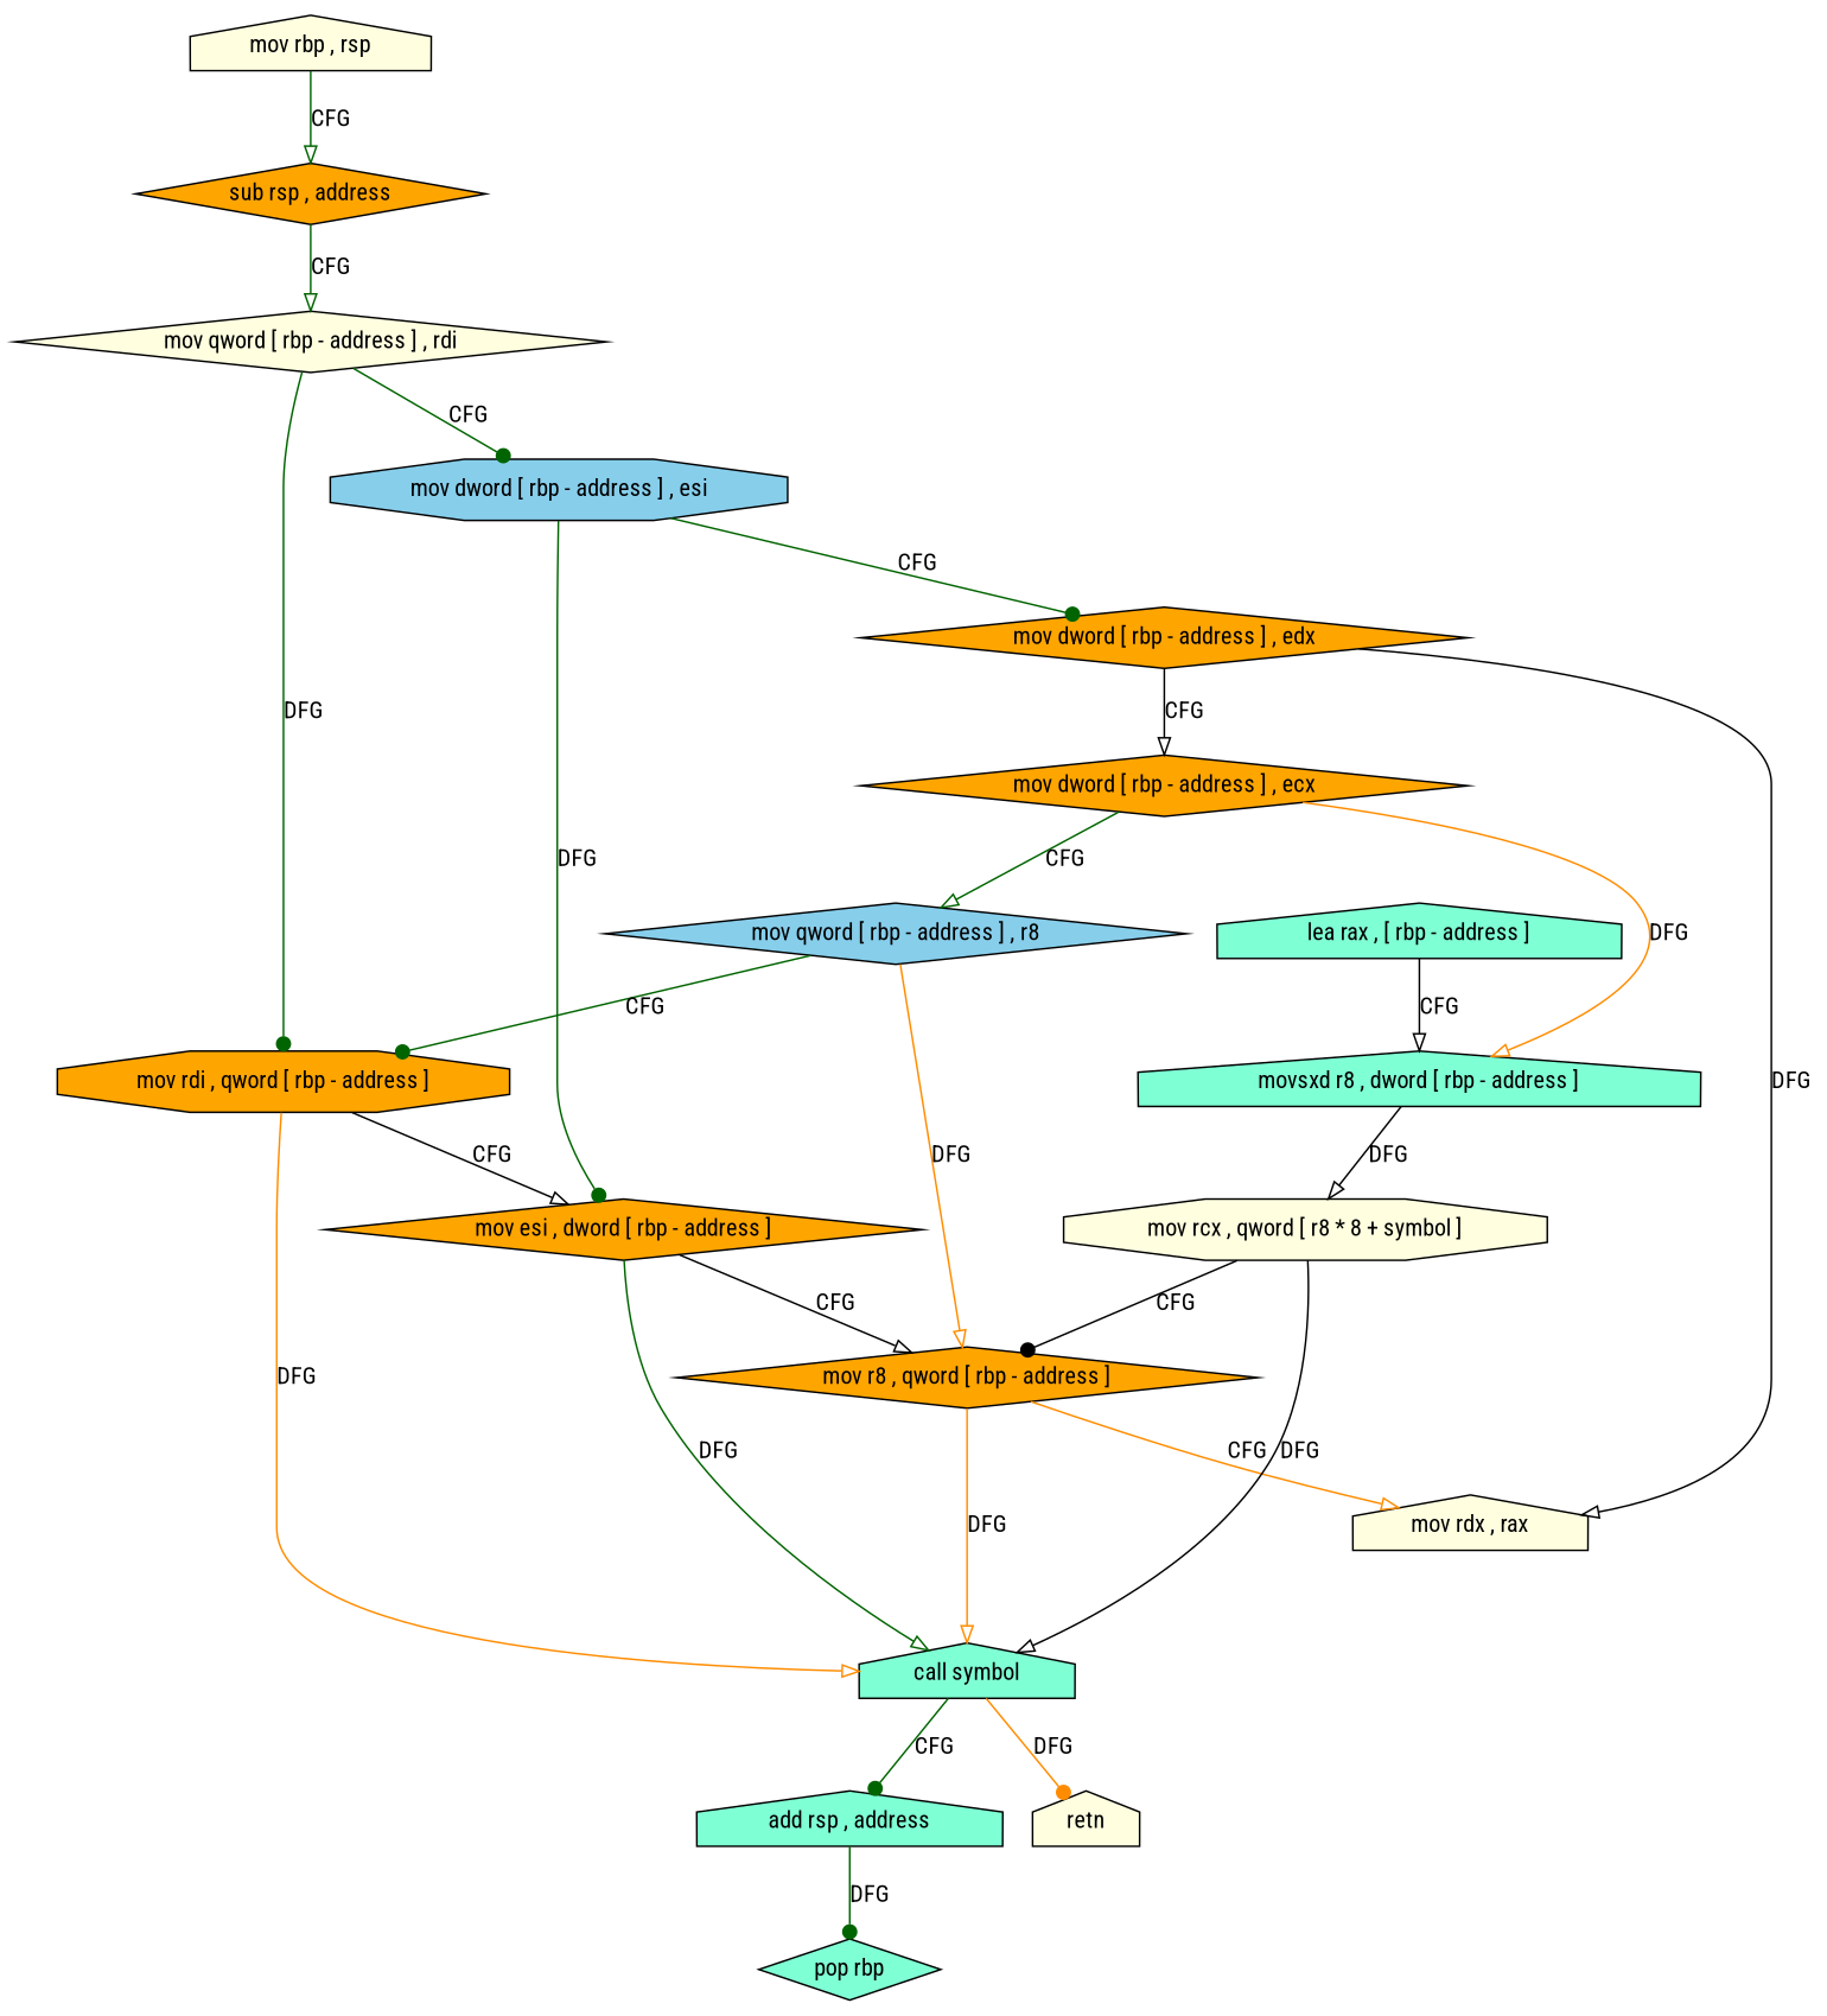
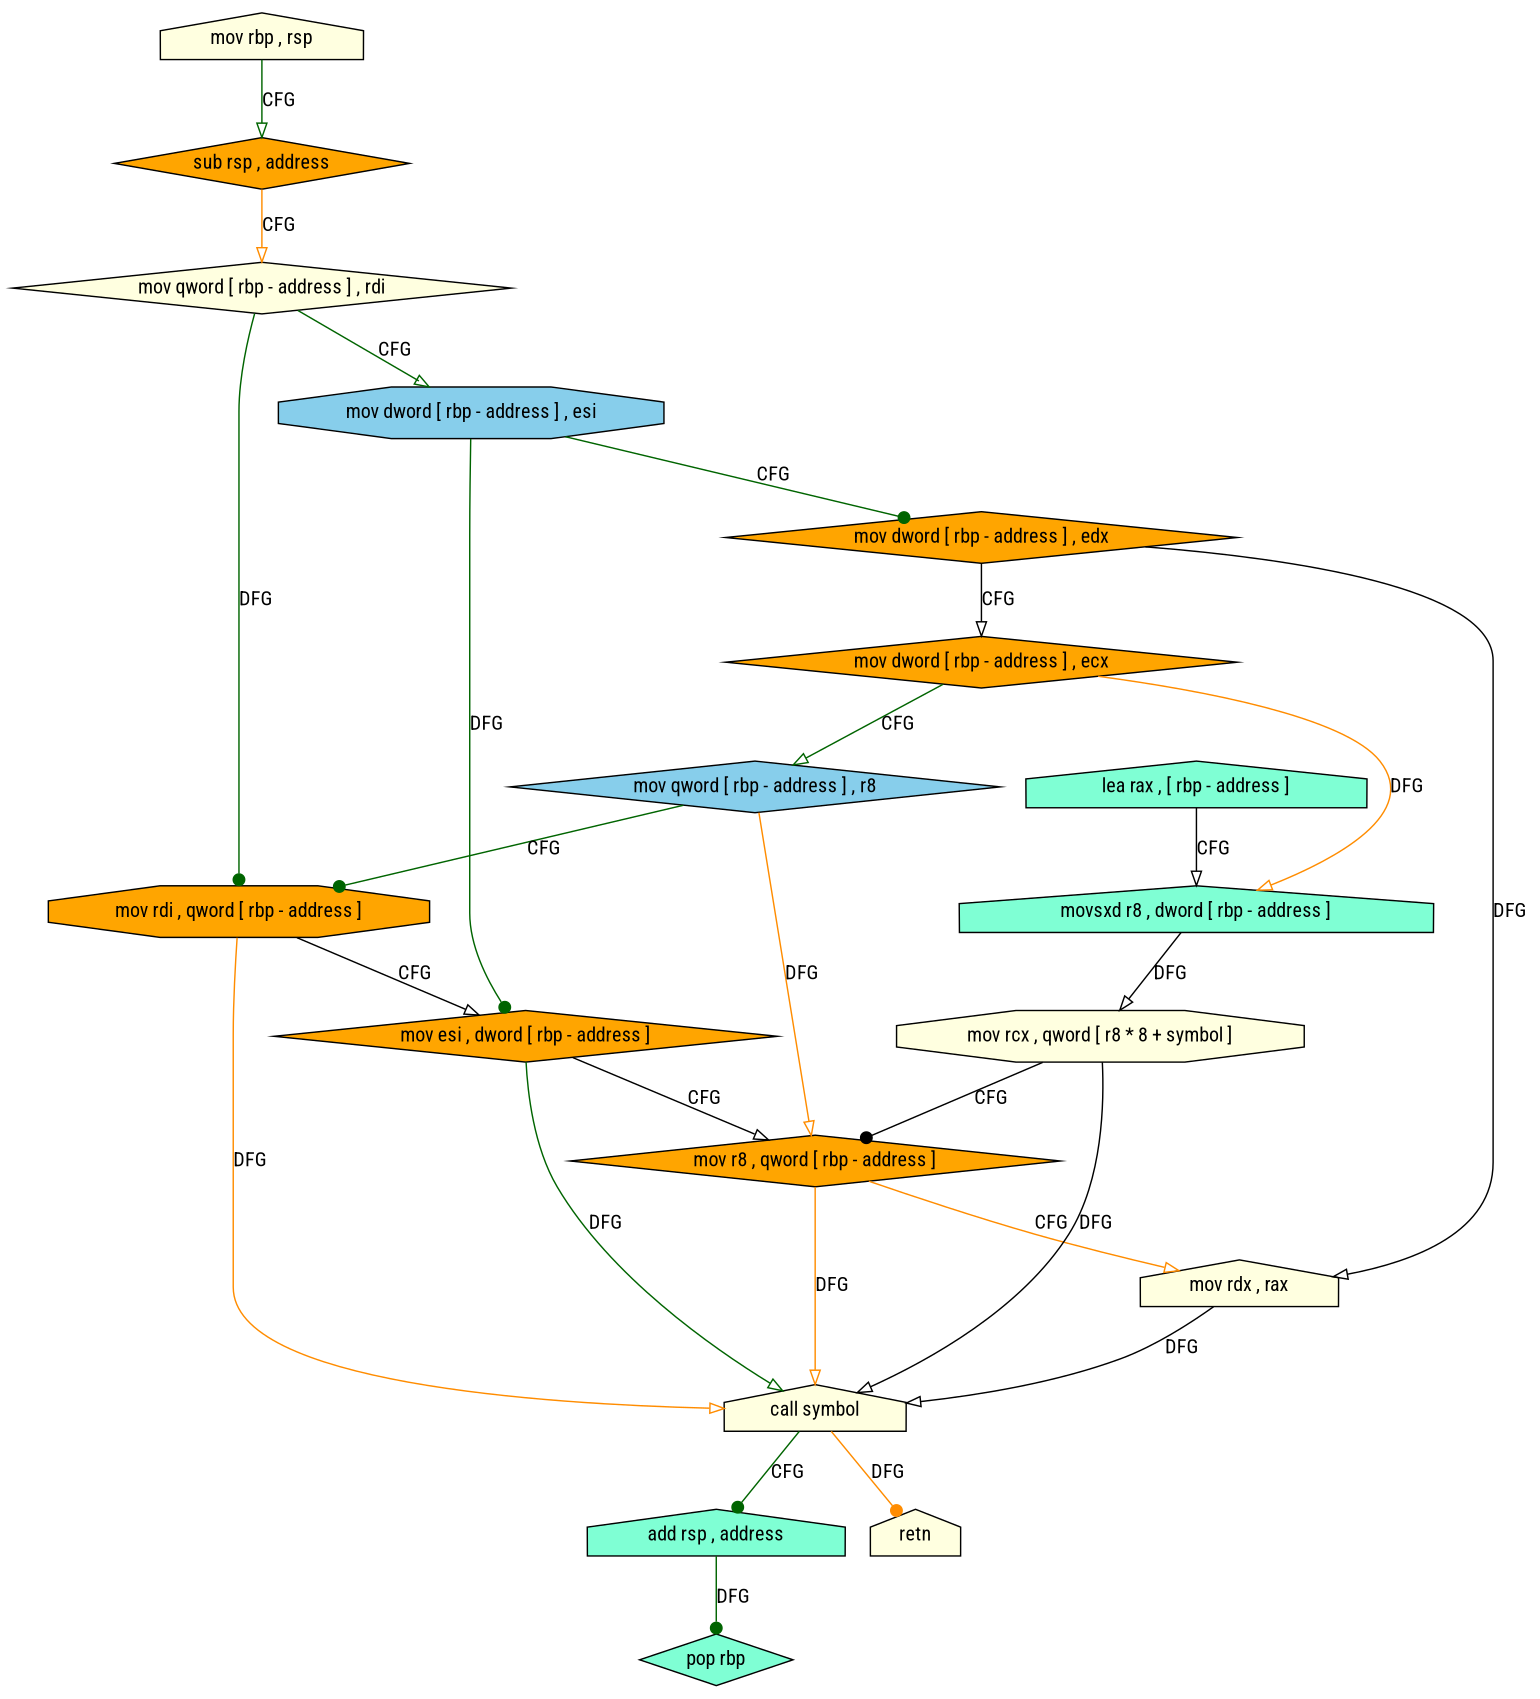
  digraph {
    fontname="Roboto Condensed"
    node [fillcolor=lightyellow fontname="Roboto Condensed" shape=diamond style=filled]
    edge [arrowhead=onormal color=darkgreen fontname="Roboto Condensed"]
    n1 [label="mov rbp , rsp" shape=house]
    n2 [fillcolor=orange label="sub rsp , address"]
    n3 [label="mov qword [ rbp - address ] , rdi"]
    n4 [fillcolor=skyblue label="mov dword [ rbp - address ] , esi" shape=octagon]
    n5 [fillcolor=orange label="mov rdi , qword [ rbp - address ]" shape=octagon]
    n6 [fillcolor=orange label="mov dword [ rbp - address ] , edx"]
    n7 [fillcolor=orange label="mov esi , dword [ rbp - address ]"]
-   n8 [fillcolor=aquamarine label="call symbol" shape=house]
+   n8 [label="call symbol" shape=house]
    n9 [fillcolor=orange label="mov dword [ rbp - address ] , ecx"]
    n10 [label="mov rdx , rax" shape=house]
    n11 [fillcolor=orange label="mov r8 , qword [ rbp - address ]"]
    n12 [fillcolor=skyblue label="mov qword [ rbp - address ] , r8"]
    n13 [fillcolor=aquamarine label="movsxd r8 , dword [ rbp - address ]" shape=house]
    n14 [label="mov rcx , qword [ r8 * 8 + symbol ]" shape=octagon]
    n15 [fillcolor=aquamarine label="add rsp , address" shape=house]
    n16 [label=retn shape=house]
    n17 [fillcolor=aquamarine label="lea rax , [ rbp - address ]" shape=house]
    n18 [fillcolor=aquamarine label="pop rbp"]
    n1 -> n2 [label=CFG]
-   n2 -> n3 [label=CFG]
-   n3 -> n4 [arrowhead=dot label=CFG]
+   n2 -> n3 [color=darkorange label=CFG]
+   n3 -> n4 [label=CFG]
    n3 -> n5 [arrowhead=dot label=DFG]
    n4 -> n6 [arrowhead=dot label=CFG]
    n4 -> n7 [arrowhead=dot label=DFG]
    n5 -> n7 [color=black label=CFG]
    n5 -> n8 [color=darkorange label=DFG]
    n6 -> n9 [color=black label=CFG]
    n6 -> n10 [color=black label=DFG]
    n7 -> n8 [label=DFG]
    n7 -> n11 [color=black label=CFG]
    n8 -> n15 [arrowhead=dot label=CFG]
    n8 -> n16 [arrowhead=dot color=darkorange label=DFG]
    n9 -> n12 [label=CFG]
    n9 -> n13 [color=darkorange label=DFG]
+   n10 -> n8 [color=black label=DFG]
    n11 -> n8 [color=darkorange label=DFG]
    n11 -> n10 [color=darkorange label=CFG]
    n12 -> n5 [arrowhead=dot label=CFG]
    n12 -> n11 [color=darkorange label=DFG]
    n13 -> n14 [color=black label=DFG]
    n14 -> n8 [color=black label=DFG]
    n14 -> n11 [arrowhead=dot color=black label=CFG]
    n15 -> n18 [arrowhead=dot label=DFG]
    n17 -> n13 [color=black label=CFG]
  }
